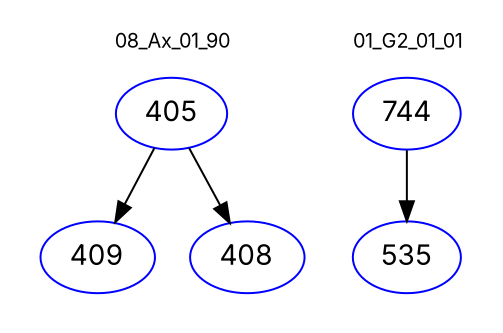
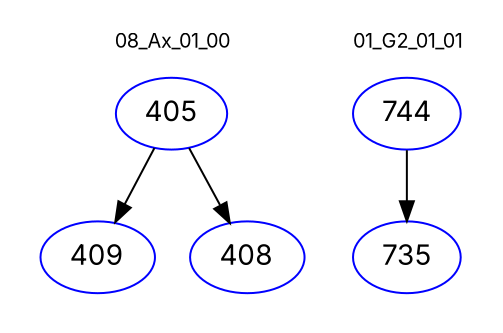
  digraph {
    fontname=Inter
    node [color=blue fontname=Inter]
    edge [color=black fontname=Inter]
    n1 [label=405]
    n2 [label=409]
    n3 [label=408]
    n4 [label=744]
-   n5 [label=535]
+   n5 [label=735]
    subgraph cluster_1 {
      color=white
      fontsize=10
-     label="08_Ax_01_90"
+     label="08_Ax_01_00"
      n1
      n2
      n3
    }
    subgraph cluster_2 {
      color=white
      fontsize=10
      label="01_G2_01_01"
      n4
      n5
    }
    n1 -> n2
    n1 -> n3
    n4 -> n5
  }
